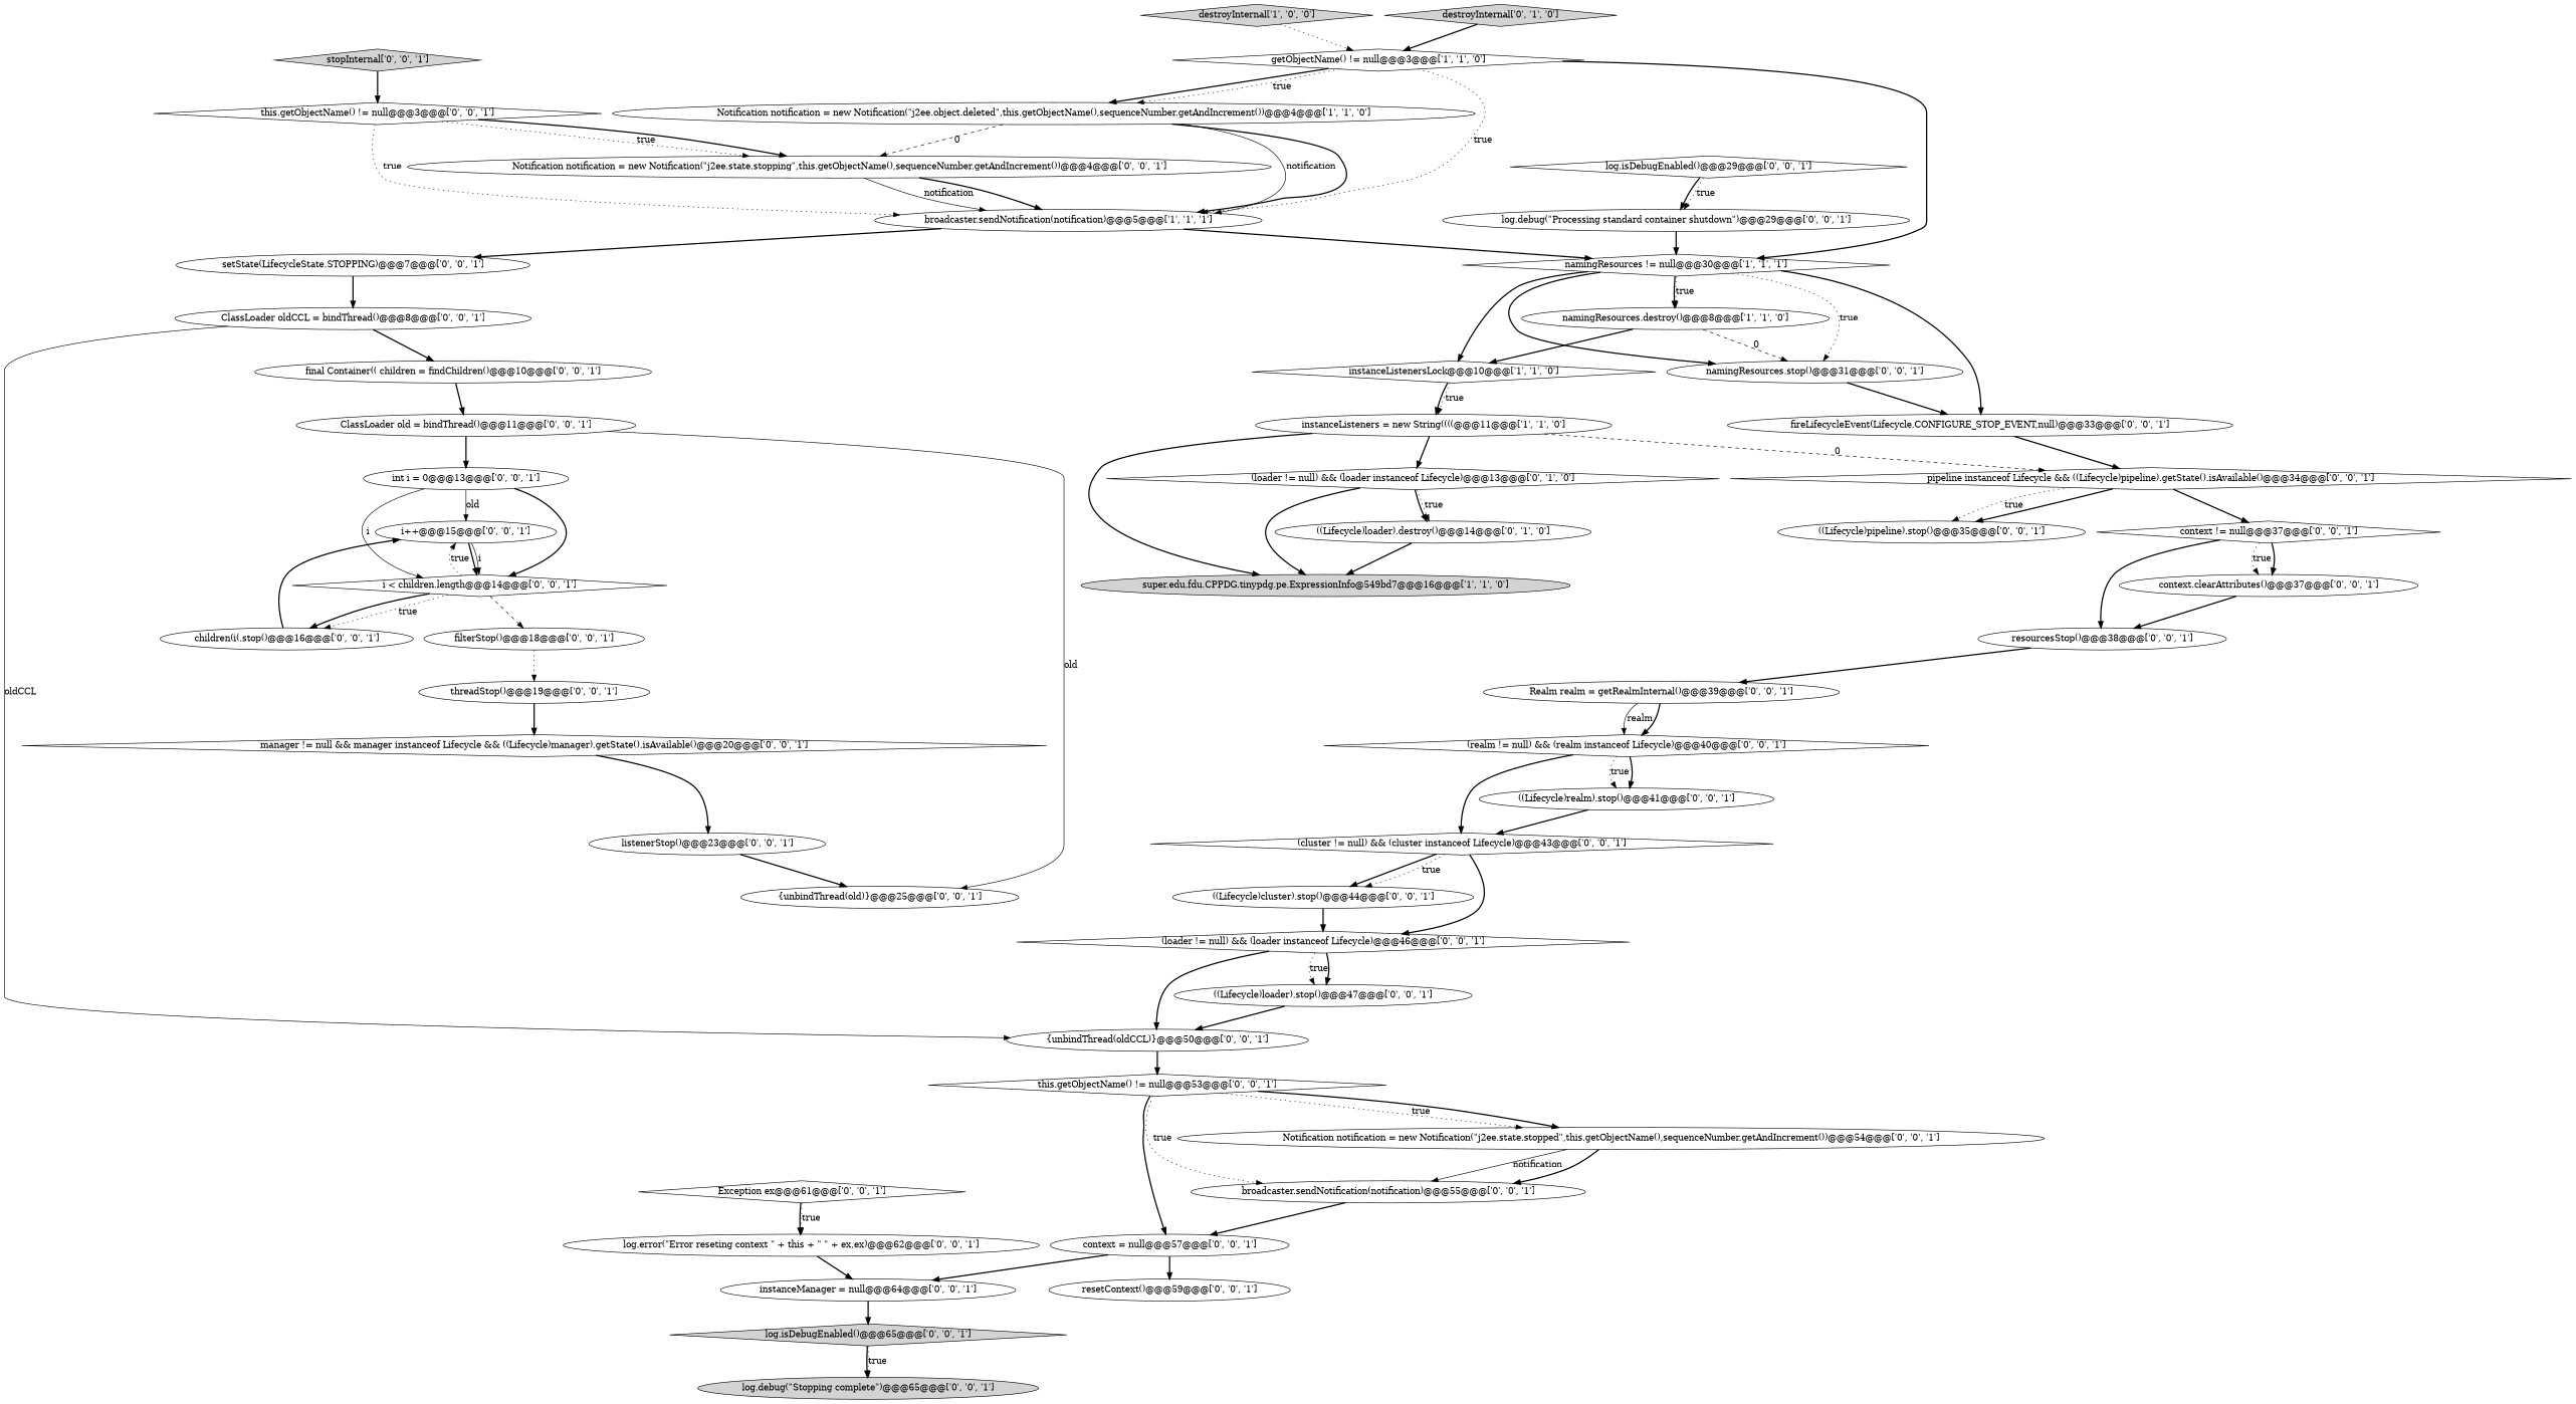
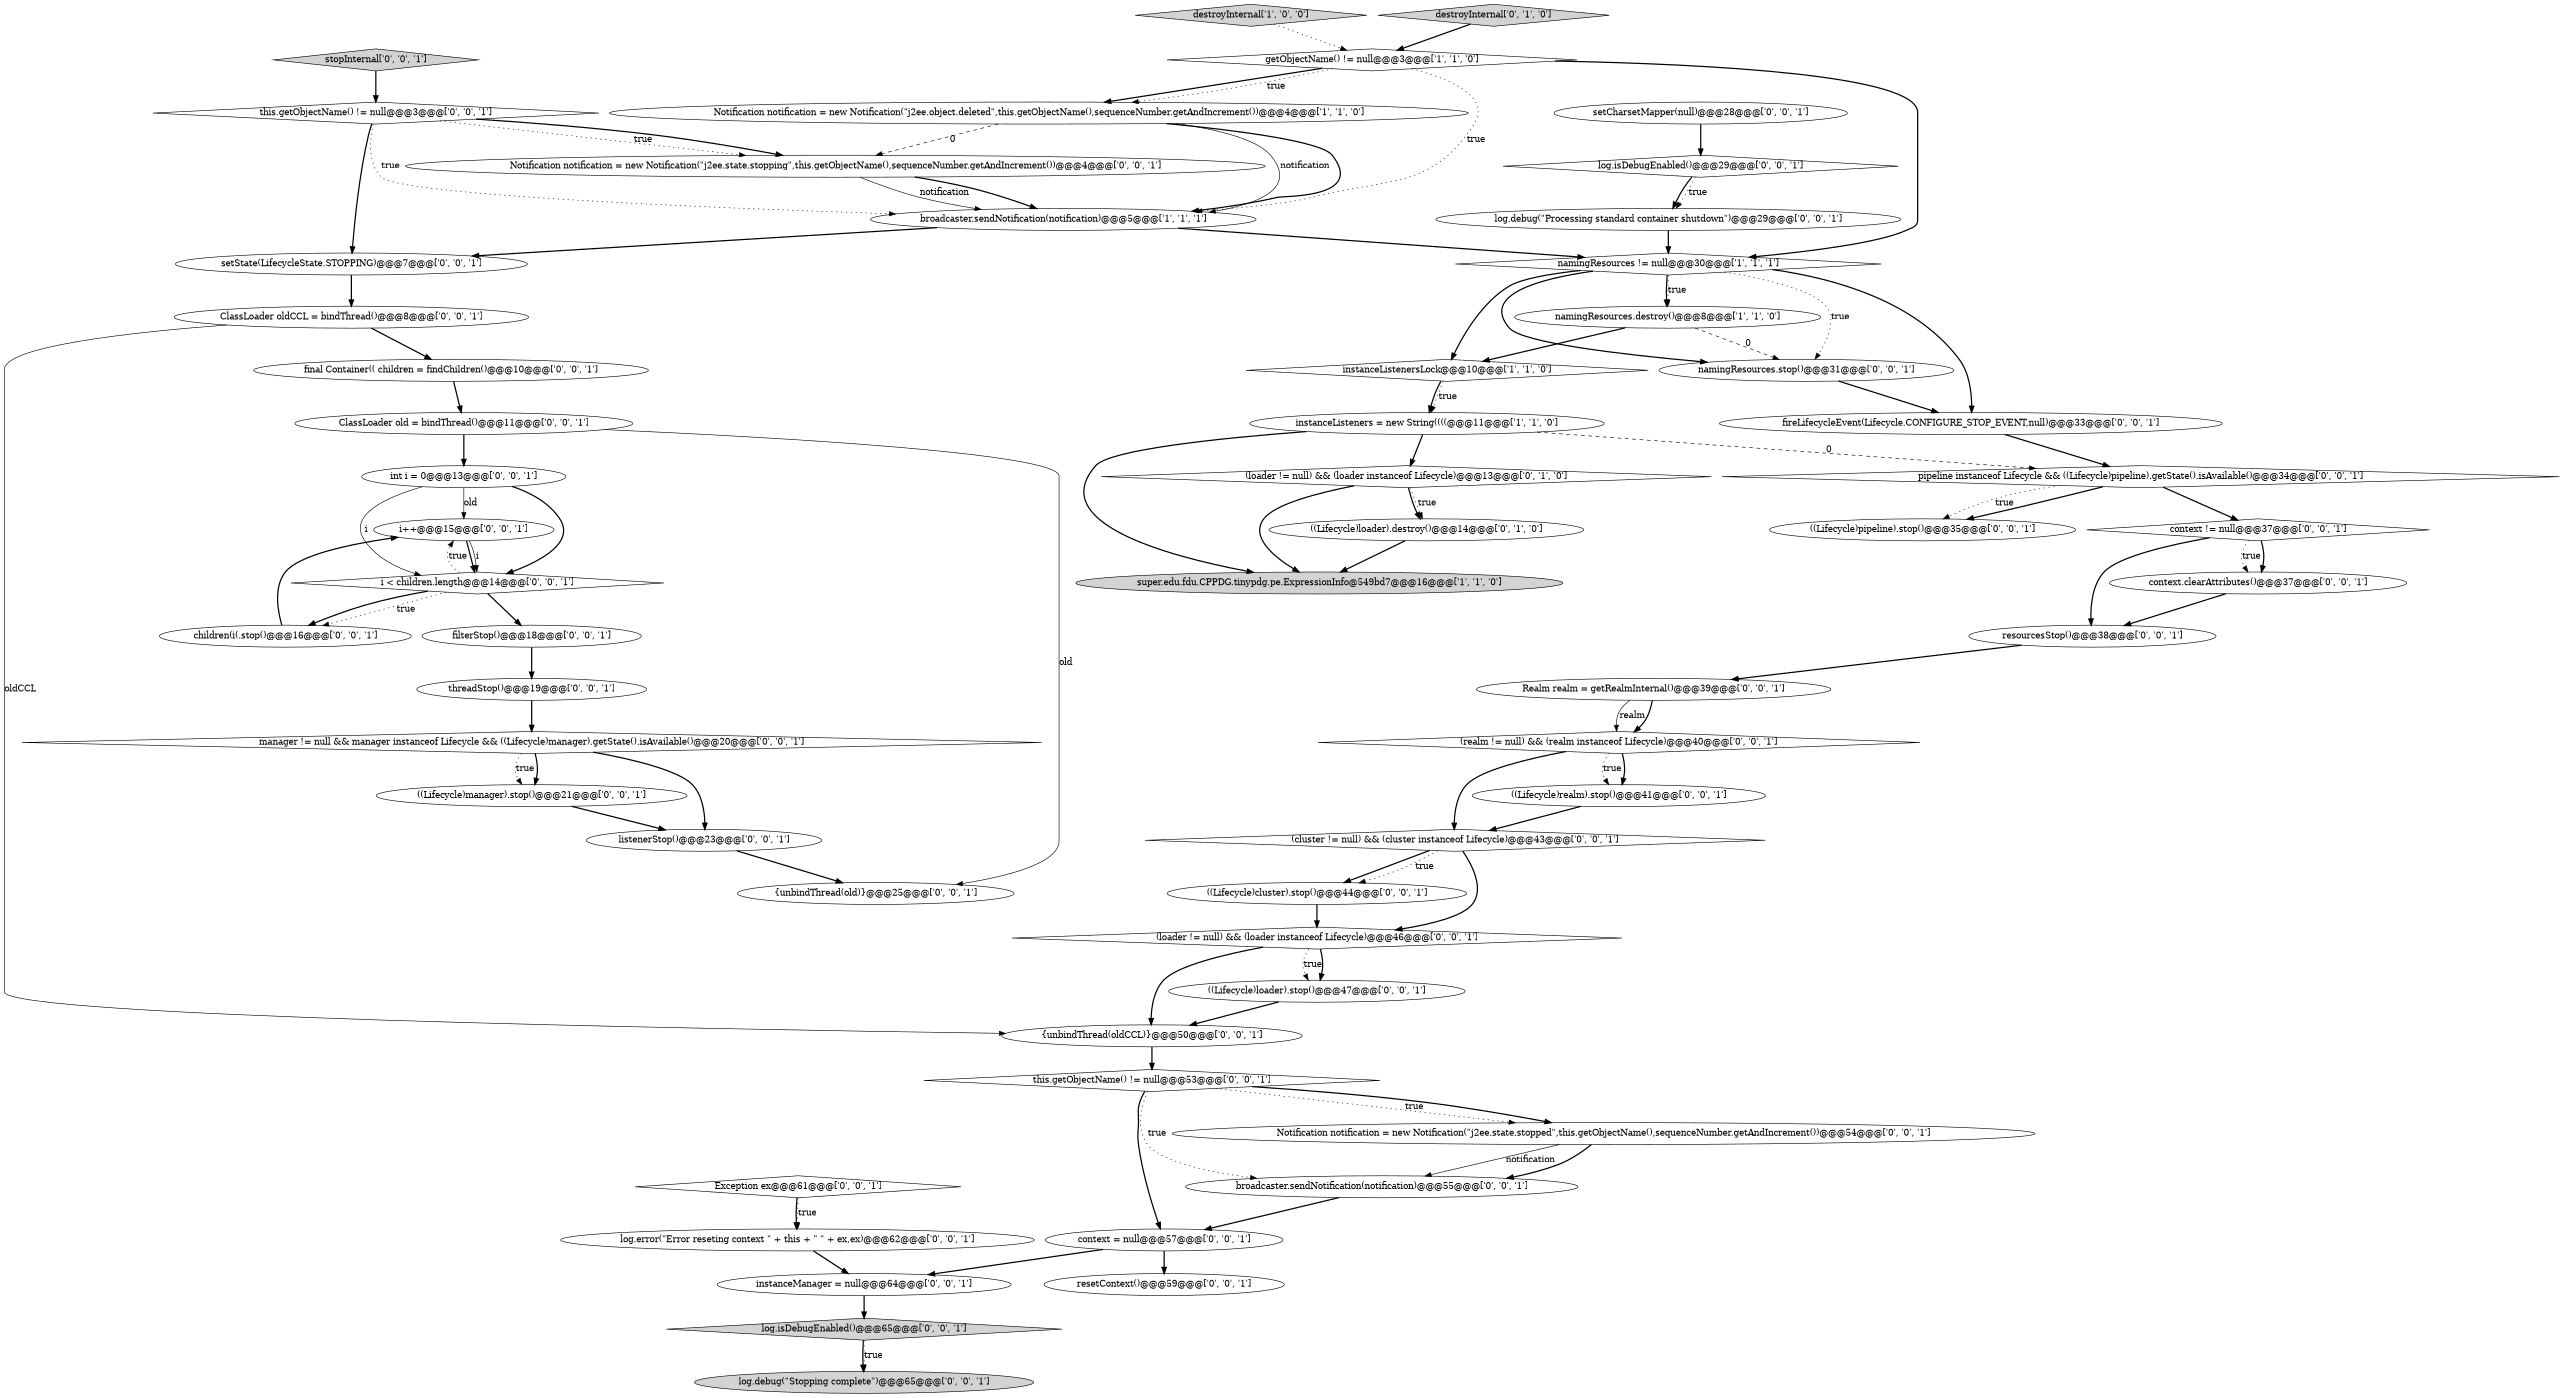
  digraph {
    node [fillcolor=white shape=ellipse style=filled]
    edge [style=bold]
    n1 [label="getObjectName() != null@@@3@@@['1', '1', '0']" shape=diamond]
    n2 [label="broadcaster.sendNotification(notification)@@@5@@@['1', '1', '1']"]
    n3 [label="Notification notification = new Notification(\"j2ee.object.deleted\",this.getObjectName(),sequenceNumber.getAndIncrement())@@@4@@@['1', '1', '0']"]
    n4 [label="namingResources != null@@@30@@@['1', '1', '1']" shape=diamond]
    n5 [label="setState(LifecycleState.STOPPING)@@@7@@@['0', '0', '1']"]
    n6 [label="this.getObjectName() != null@@@3@@@['0', '0', '1']" shape=diamond]
    n7 [label="Notification notification = new Notification(\"j2ee.state.stopping\",this.getObjectName(),sequenceNumber.getAndIncrement())@@@4@@@['0', '0', '1']"]
    n8 [label="fireLifecycleEvent(Lifecycle.CONFIGURE_STOP_EVENT,null)@@@33@@@['0', '0', '1']"]
    n9 [label="instanceListenersLock@@@10@@@['1', '1', '0']" shape=diamond]
    n10 [label="namingResources.destroy()@@@8@@@['1', '1', '0']"]
    n11 [label="namingResources.stop()@@@31@@@['0', '0', '1']"]
    n12 [fillcolor=lightgray label="destroyInternal['1', '0', '0']" shape=diamond]
    n13 [label="ClassLoader oldCCL = bindThread()@@@8@@@['0', '0', '1']"]
    n14 [label="{unbindThread(oldCCL)}@@@50@@@['0', '0', '1']"]
    n15 [label="final Container(( children = findChildren()@@@10@@@['0', '0', '1']"]
    n16 [label="this.getObjectName() != null@@@53@@@['0', '0', '1']" shape=diamond]
    n17 [label="ClassLoader old = bindThread()@@@11@@@['0', '0', '1']"]
    n18 [label="broadcaster.sendNotification(notification)@@@55@@@['0', '0', '1']"]
    n19 [label="context = null@@@57@@@['0', '0', '1']"]
    n20 [label="instanceManager = null@@@64@@@['0', '0', '1']"]
    n21 [label="resetContext()@@@59@@@['0', '0', '1']"]
    n22 [label="pipeline instanceof Lifecycle && ((Lifecycle)pipeline).getState().isAvailable()@@@34@@@['0', '0', '1']" shape=diamond]
    n23 [label="context != null@@@37@@@['0', '0', '1']" shape=diamond]
    n24 [label="((Lifecycle)pipeline).stop()@@@35@@@['0', '0', '1']"]
    n25 [label="log.error(\"Error reseting context \" + this + \" \" + ex,ex)@@@62@@@['0', '0', '1']"]
    n26 [fillcolor=lightgray label="log.isDebugEnabled()@@@65@@@['0', '0', '1']" shape=diamond]
    n27 [label="log.debug(\"Processing standard container shutdown\")@@@29@@@['0', '0', '1']"]
    n28 [label="Notification notification = new Notification(\"j2ee.state.stopped\",this.getObjectName(),sequenceNumber.getAndIncrement())@@@54@@@['0', '0', '1']"]
    n29 [label="((Lifecycle)realm).stop()@@@41@@@['0', '0', '1']"]
    n30 [label="(cluster != null) && (cluster instanceof Lifecycle)@@@43@@@['0', '0', '1']" shape=diamond]
    n31 [label="((Lifecycle)cluster).stop()@@@44@@@['0', '0', '1']"]
    n32 [label="(loader != null) && (loader instanceof Lifecycle)@@@46@@@['0', '0', '1']" shape=diamond]
    n33 [label="resourcesStop()@@@38@@@['0', '0', '1']"]
    n34 [label="Realm realm = getRealmInternal()@@@39@@@['0', '0', '1']"]
    n35 [label="(realm != null) && (realm instanceof Lifecycle)@@@40@@@['0', '0', '1']" shape=diamond]
    n36 [label="threadStop()@@@19@@@['0', '0', '1']"]
    n37 [label="manager != null && manager instanceof Lifecycle && ((Lifecycle)manager).getState().isAvailable()@@@20@@@['0', '0', '1']" shape=diamond]
    n38 [label="listenerStop()@@@23@@@['0', '0', '1']"]
+   n39 [label="((Lifecycle)manager).stop()@@@21@@@['0', '0', '1']"]
    n40 [label="int i = 0@@@13@@@['0', '0', '1']"]
    n41 [label="{unbindThread(old)}@@@25@@@['0', '0', '1']"]
    n42 [label="instanceListeners = new String((((@@@11@@@['1', '1', '0']"]
    n43 [fillcolor=lightgray label="super.edu.fdu.CPPDG.tinypdg.pe.ExpressionInfo@549bd7@@@16@@@['1', '1', '0']"]
    n44 [label="(loader != null) && (loader instanceof Lifecycle)@@@13@@@['0', '1', '0']" shape=diamond]
    n45 [label="((Lifecycle)loader).destroy()@@@14@@@['0', '1', '0']"]
    n46 [fillcolor=lightgray label="stopInternal['0', '0', '1']" shape=diamond]
    n47 [label="Exception ex@@@61@@@['0', '0', '1']" shape=diamond]
    n48 [label="context.clearAttributes()@@@37@@@['0', '0', '1']"]
    n49 [label="i++@@@15@@@['0', '0', '1']"]
    n50 [label="i < children.length@@@14@@@['0', '0', '1']" shape=diamond]
    n51 [label="filterStop()@@@18@@@['0', '0', '1']"]
    n52 [label="children(i(.stop()@@@16@@@['0', '0', '1']"]
    n53 [fillcolor=lightgray label="destroyInternal['0', '1', '0']" shape=diamond]
    n54 [label="((Lifecycle)loader).stop()@@@47@@@['0', '0', '1']"]
    n55 [fillcolor=lightgray label="log.debug(\"Stopping complete\")@@@65@@@['0', '0', '1']"]
    n56 [label="log.isDebugEnabled()@@@29@@@['0', '0', '1']" shape=diamond]
+   n57 [label="setCharsetMapper(null)@@@28@@@['0', '0', '1']"]
    n1 -> n2 [label=true style=dotted]
    n1 -> n3
    n1 -> n3 [label=true style=dotted]
    n1 -> n4
    n2 -> n4
    n2 -> n5
    n3 -> n2 [label=notification style=solid]
    n3 -> n2
    n3 -> n7 [label=0 style=dashed]
    n4 -> n8
    n4 -> n9
    n4 -> n10 [label=true style=dotted]
    n4 -> n10
    n4 -> n11
    n4 -> n11 [label=true style=dotted]
    n5 -> n13
    n6 -> n2 [label=true style=dotted]
+   n6 -> n5
    n6 -> n7 [label=true style=dotted]
    n6 -> n7
    n7 -> n2
    n7 -> n2 [label=notification style=solid]
    n8 -> n22
    n9 -> n42
    n9 -> n42 [label=true style=dotted]
    n10 -> n9
    n10 -> n11 [label=0 style=dashed]
    n11 -> n8
    n12 -> n1 [style=dotted]
    n13 -> n14 [label=oldCCL style=solid]
    n13 -> n15
    n14 -> n16
    n15 -> n17
    n16 -> n18 [label=true style=dotted]
    n16 -> n19
    n16 -> n28 [label=true style=dotted]
    n16 -> n28
    n17 -> n40
    n17 -> n41 [label=old style=solid]
    n18 -> n19
    n19 -> n20
    n19 -> n21
    n20 -> n26
    n22 -> n23
    n22 -> n24
    n22 -> n24 [label=true style=dotted]
    n23 -> n33
    n23 -> n48
    n23 -> n48 [label=true style=dotted]
    n25 -> n20
    n26 -> n55
    n26 -> n55 [label=true style=dotted]
    n27 -> n4
    n28 -> n18 [label=notification style=solid]
    n28 -> n18
    n29 -> n30
    n30 -> n31
    n30 -> n31 [label=true style=dotted]
    n30 -> n32
    n31 -> n32
    n32 -> n14
    n32 -> n54 [label=true style=dotted]
    n32 -> n54
    n33 -> n34
    n34 -> n35 [label=realm style=solid]
    n34 -> n35
    n35 -> n29
    n35 -> n29 [label=true style=dotted]
    n35 -> n30
    n36 -> n37
    n37 -> n38
+   n37 -> n39
+   n37 -> n39 [label=true style=dotted]
    n38 -> n41
+   n39 -> n38
    n40 -> n49 [label=old style=solid]
    n40 -> n50
    n40 -> n50 [label=i style=solid]
    n42 -> n22 [label=0 style=dashed]
    n42 -> n43
    n42 -> n44
    n44 -> n43
    n44 -> n45 [label=true style=dotted]
    n44 -> n45
    n45 -> n43
    n46 -> n6
    n47 -> n25
    n47 -> n25 [label=true style=dotted]
    n48 -> n33
    n49 -> n50
    n49 -> n50 [label=i style=solid]
    n50 -> n49 [label=true style=dotted]
-   n50 -> n51 [style=dashed]
+   n50 -> n51
    n50 -> n52 [label=true style=dotted]
    n50 -> n52
-   n51 -> n36 [style=dotted]
+   n51 -> n36
    n52 -> n49
    n53 -> n1
    n54 -> n14
    n56 -> n27
    n56 -> n27 [label=true style=dotted]
+   n57 -> n56
  }
